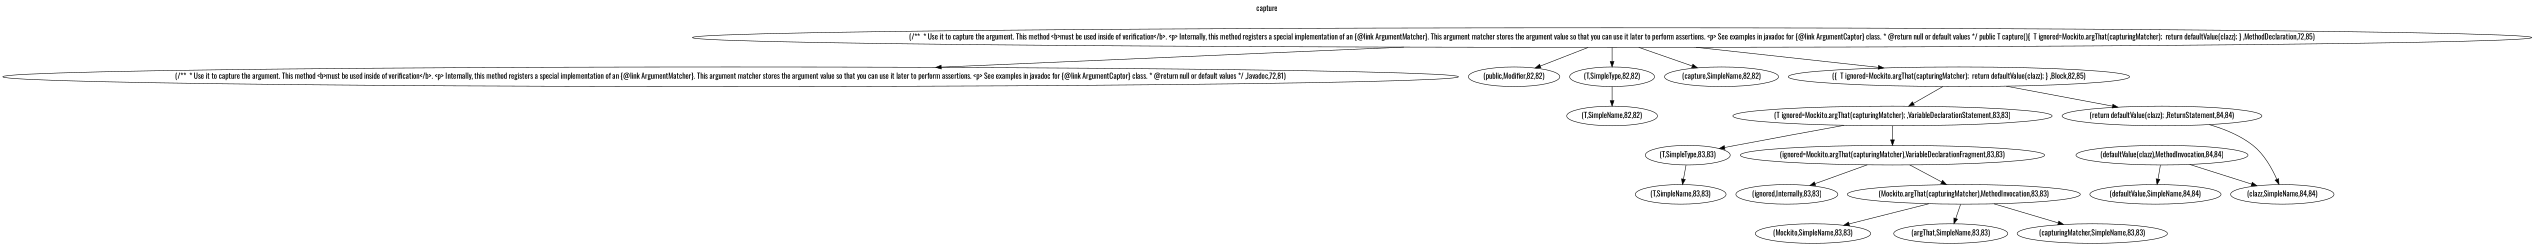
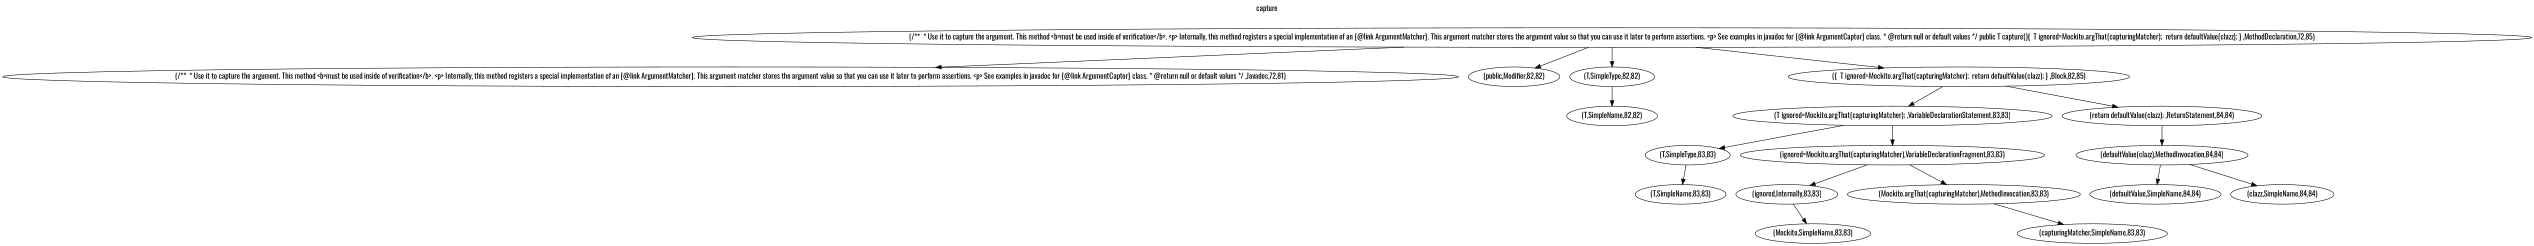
  digraph {
    concentrate=true
    fontname=Oswald
    label=capture
    labelloc=t
    node [endLineNumber=83 fontname=Oswald startLineNumber=83 type=42]
    edge [fontname=Oswald]
    n1 [endLineNumber=85 label="(/**  * Use it to capture the argument. This method <b>must be used inside of verification</b>. <p> Internally, this method registers a special implementation of an {@link ArgumentMatcher}. This argument matcher stores the argument value so that you can use it later to perform assertions. <p> See examples in javadoc for {@link ArgumentCaptor} class. * @return null or default values */ public T capture(){  T ignored=Mockito.argThat(capturingMatcher);  return defaultValue(clazz); } ,MethodDeclaration,72,85)" startLineNumber=72 type=31]
    n2 [endLineNumber=81 label="(/**  * Use it to capture the argument. This method <b>must be used inside of verification</b>. <p> Internally, this method registers a special implementation of an {@link ArgumentMatcher}. This argument matcher stores the argument value so that you can use it later to perform assertions. <p> See examples in javadoc for {@link ArgumentCaptor} class. * @return null or default values */ ,Javadoc,72,81)" startLineNumber=72 type=29]
    n3 [endLineNumber=82 label="(public,Modifier,82,82)" startLineNumber=82 type=83]
    n4 [endLineNumber=82 label="(T,SimpleType,82,82)" startLineNumber=82 type=43]
-   n5 [endLineNumber=82 label="(capture,SimpleName,82,82)" startLineNumber=82]
    n6 [endLineNumber=85 label="({  T ignored=Mockito.argThat(capturingMatcher);  return defaultValue(clazz); } ,Block,82,85)" startLineNumber=82 type=8]
    n7 [endLineNumber=82 label="(T,SimpleName,82,82)" startLineNumber=82]
    n8 [label="(T ignored=Mockito.argThat(capturingMatcher); ,VariableDeclarationStatement,83,83)" type=60]
    n9 [endLineNumber=84 label="(return defaultValue(clazz); ,ReturnStatement,84,84)" startLineNumber=84 type=41]
    n10 [label="(T,SimpleType,83,83)" type=43]
    n11 [label="(ignored=Mockito.argThat(capturingMatcher),VariableDeclarationFragment,83,83)" type=59]
    n12 [endLineNumber=84 label="(defaultValue(clazz),MethodInvocation,84,84)" startLineNumber=84 type=32]
    n13 [label="(T,SimpleName,83,83)"]
    n14 [label="(ignored,Internally,83,83)"]
    n15 [label="(Mockito.argThat(capturingMatcher),MethodInvocation,83,83)" type=32]
    n16 [label="(Mockito,SimpleName,83,83)"]
-   n17 [label="(argThat,SimpleName,83,83)"]
    n18 [label="(capturingMatcher,SimpleName,83,83)"]
    n19 [endLineNumber=84 label="(defaultValue,SimpleName,84,84)" startLineNumber=84]
    n20 [endLineNumber=84 label="(clazz,SimpleName,84,84)" startLineNumber=84]
    n1 -> n2
    n1 -> n3
    n1 -> n4
-   n1 -> n5
    n1 -> n6
    n4 -> n7
    n6 -> n8
    n6 -> n9
    n8 -> n10
    n8 -> n11
-   n9 -> n20
+   n9 -> n12
    n10 -> n13
    n11 -> n14
    n11 -> n15
    n12 -> n19
    n12 -> n20
-   n15 -> n16
-   n15 -> n17
+   n14 -> n16
    n15 -> n18
  }
